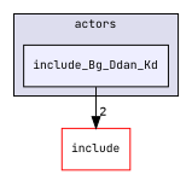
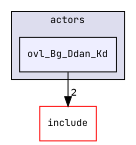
  digraph {
    compound=true
    fontname="JetBrains Mono"
    node [fontname="JetBrains Mono" fontsize=10 shape=box style=filled]
-   n1 [fillcolor="#eeeeff" label=include_Bg_Ddan_Kd pencolor=black]
+   n1 [fillcolor="#eeeeff" label=ovl_Bg_Ddan_Kd pencolor=black]
    n2 [color=red fillcolor=white label=include]
    subgraph cluster_1 {
      bgcolor="#ddddee"
      fontsize=10
      label=actors
      pencolor=black
      n1
    }
    n1 -> n2 [headlabel=2 labeldistance=1.5 labelfontname=Helvetica labelfontsize=10 fontname="JetBrains Mono"]
  }
